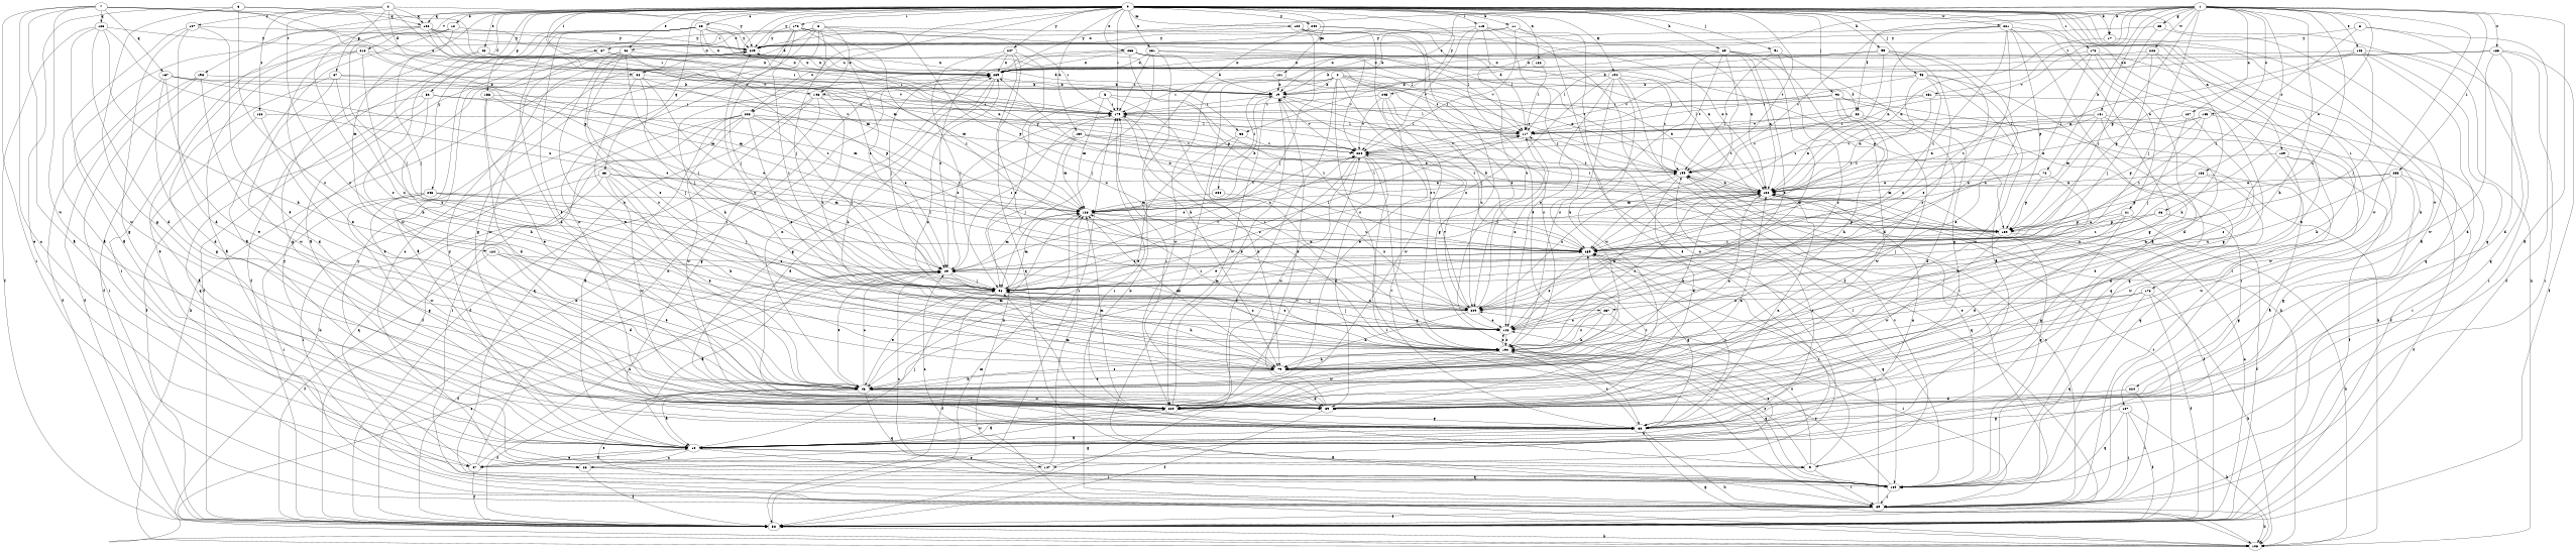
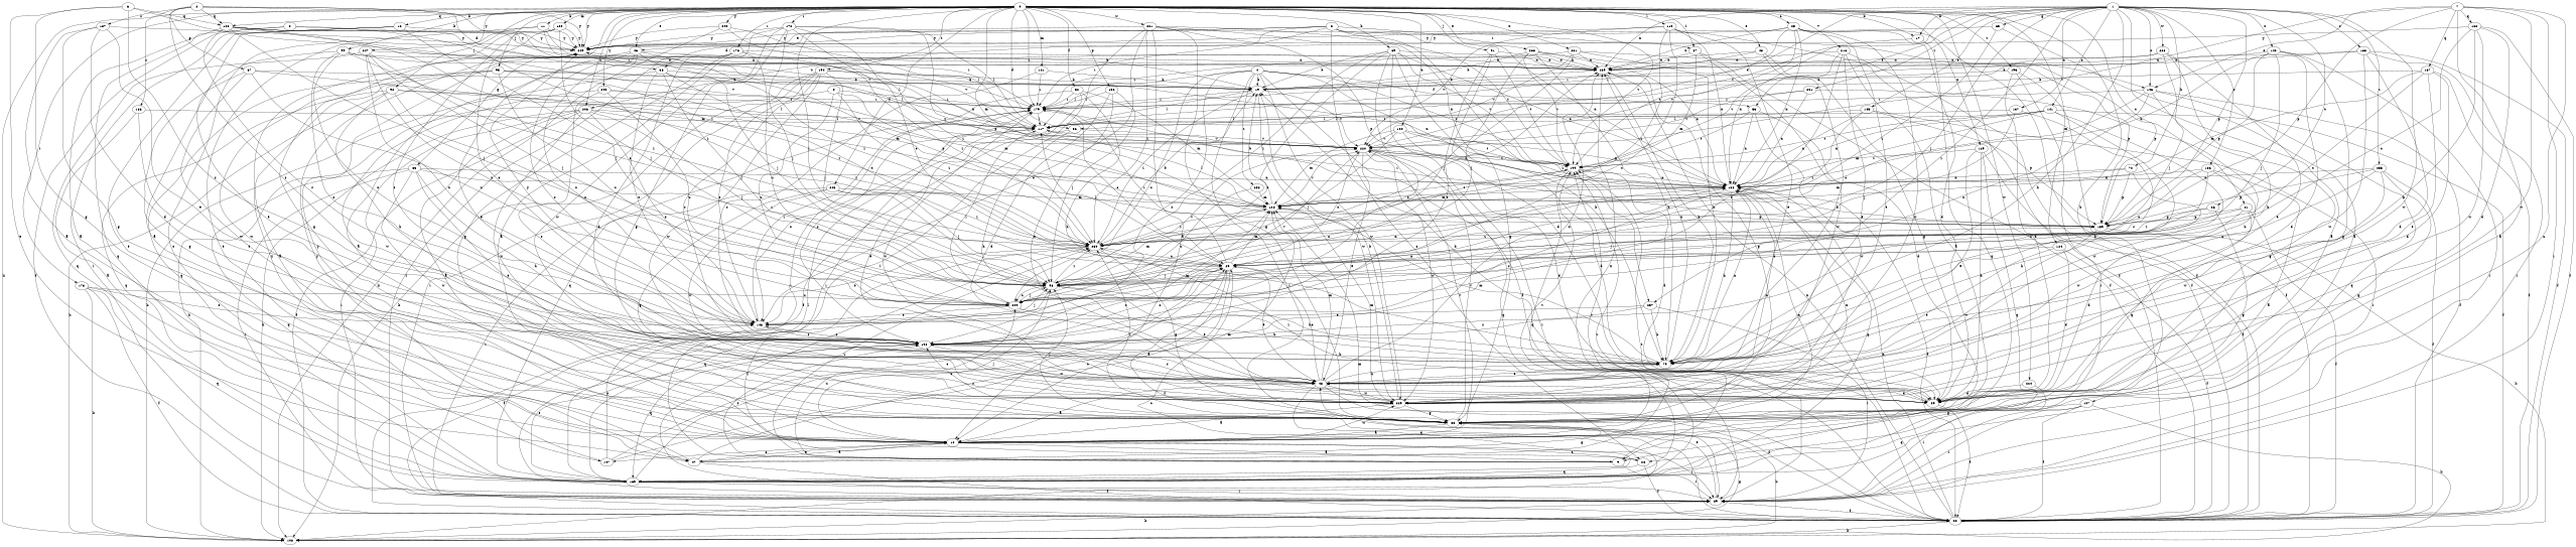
  strict digraph {
    0
    11
    12
    17
    21
    25
    36
    43
    46
    52
    63
    69
    87
    91
    92
    95
    98
    99
    107
    108
    115
    120
    121
    124
    128
    129
    130
-   132
    156
    166
    172
    173
    178
    179
    193
    194
    199
    208
    216
    221
    224
    231
    233
    240
    243
    245
    247
    249
    220
    19
    47
    147
    89
    10
    138
    169
    159
    58
    68
    39
    229
    239
    117
    48
    79
    190
    259
    148
    209
    29
    1
    9
    26
    53
    65
    72
    137
    141
    143
    145
    146
    183
    186
    228
    251
    255
    257
    2
    38
    67
    187
    188
    3
    28
    4
    258
    5
    6
    7
    167
    168
    8
    0 -> 11 [label=b]
    0 -> 12 [label=b]
    0 -> 17 [label=b]
    0 -> 21 [label=c]
    0 -> 25 [label=c]
    0 -> 36 [label=d]
    0 -> 43 [label=e]
    0 -> 46 [label=e]
    0 -> 52 [label=f]
    0 -> 63 [label=g]
    0 -> 69 [label=h]
    0 -> 87 [label=i]
    0 -> 91 [label=j]
    0 -> 92 [label=j]
    0 -> 95 [label=j]
    0 -> 98 [label=j]
    0 -> 99 [label=k]
    0 -> 107 [label=k]
    0 -> 108 [label=k]
    0 -> 115 [label=l]
    0 -> 120 [label=m]
    0 -> 121 [label=m]
    0 -> 124 [label=m]
    0 -> 128 [label=m]
    0 -> 129 [label=n]
    0 -> 130 [label=n]
-   0 -> 132 [label=n]
    0 -> 156 [label=p]
    0 -> 166 [label=q]
    0 -> 172 [label=r]
    0 -> 173 [label=r]
    0 -> 178 [label=r]
    0 -> 179 [label=r]
    0 -> 193 [label=t]
    0 -> 194 [label=t]
    0 -> 199 [label=t]
    0 -> 208 [label=u]
    0 -> 216 [label=v]
    0 -> 221 [label=w]
    0 -> 224 [label=w]
    0 -> 231 [label=x]
    0 -> 233 [label=x]
    0 -> 240 [label=y]
    0 -> 243 [label=y]
    0 -> 245 [label=y]
    0 -> 247 [label=y]
    0 -> 249 [label=y]
    11 -> 249 [label=y]
    11 -> 220 [label=v]
    11 -> 19 [label=b]
    11 -> 47 [label=e]
    11 -> 147 [label=o]
    12 -> 98 [label=j]
    12 -> 249 [label=y]
    12 -> 47 [label=e]
    12 -> 89 [label=i]
    12 -> 10 [label=a]
    17 -> 138 [label=n]
    17 -> 169 [label=q]
    21 -> 98 [label=j]
    21 -> 159 [label=p]
    21 -> 58 [label=f]
    21 -> 68 [label=g]
    21 -> 39 [label=d]
    25 -> 199 [label=t]
    25 -> 249 [label=y]
    25 -> 138 [label=n]
    25 -> 58 [label=f]
    25 -> 39 [label=d]
    25 -> 229 [label=w]
    25 -> 239 [label=x]
    25 -> 117 [label=l]
    25 -> 48 [label=e]
    36 -> 220 [label=v]
    36 -> 48 [label=e]
    36 -> 79 [label=h]
    43 -> 179 [label=r]
    43 -> 68 [label=g]
    43 -> 239 [label=x]
    43 -> 79 [label=h]
    46 -> 98 [label=j]
    46 -> 10 [label=a]
    46 -> 239 [label=x]
    46 -> 48 [label=e]
    46 -> 190 [label=s]
    46 -> 259 [label=z]
    46 -> 148 [label=o]
    52 -> 128 [label=m]
    52 -> 179 [label=r]
    52 -> 169 [label=q]
    52 -> 58 [label=f]
    52 -> 79 [label=h]
    63 -> 89 [label=i]
    63 -> 138 [label=n]
    63 -> 169 [label=q]
    63 -> 229 [label=w]
    63 -> 48 [label=e]
    63 -> 79 [label=h]
    63 -> 259 [label=z]
    69 -> 199 [label=t]
    69 -> 19 [label=b]
    69 -> 138 [label=n]
    69 -> 39 [label=d]
    69 -> 239 [label=x]
    69 -> 79 [label=h]
    69 -> 190 [label=s]
    69 -> 259 [label=z]
    69 -> 148 [label=o]
    87 -> 128 [label=m]
    87 -> 58 [label=f]
    87 -> 229 [label=w]
    87 -> 239 [label=x]
    91 -> 199 [label=t]
    91 -> 68 [label=g]
    91 -> 239 [label=x]
    91 -> 190 [label=s]
    92 -> 108 [label=k]
    92 -> 179 [label=r]
    92 -> 169 [label=q]
    92 -> 117 [label=l]
    92 -> 79 [label=h]
    92 -> 209 [label=u]
    95 -> 19 [label=b]
    95 -> 10 [label=a]
    95 -> 169 [label=q]
    95 -> 229 [label=w]
    95 -> 117 [label=l]
    95 -> 259 [label=z]
    95 -> 209 [label=u]
    98 -> 128 [label=m]
    98 -> 220 [label=v]
    98 -> 138 [label=n]
    98 -> 58 [label=f]
    98 -> 48 [label=e]
    98 -> 79 [label=h]
    98 -> 259 [label=z]
    98 -> 209 [label=u]
    99 -> 239 [label=x]
    99 -> 117 [label=l]
    99 -> 48 [label=e]
    99 -> 190 [label=s]
    99 -> 259 [label=z]
    99 -> 148 [label=o]
    107 -> 108 [label=k]
    107 -> 89 [label=i]
    107 -> 169 [label=q]
    107 -> 58 [label=f]
    107 -> 68 [label=g]
    108 -> 68 [label=g]
    108 -> 29 [label=c]
    115 -> 249 [label=y]
    115 -> 220 [label=v]
    115 -> 138 [label=n]
    115 -> 58 [label=f]
    115 -> 48 [label=e]
    115 -> 259 [label=z]
    115 -> 209 [label=u]
    120 -> 98 [label=j]
    120 -> 249 [label=y]
    120 -> 68 [label=g]
    120 -> 190 [label=s]
    120 -> 148 [label=o]
    121 -> 179 [label=r]
    121 -> 19 [label=b]
    121 -> 190 [label=s]
    124 -> 58 [label=f]
    124 -> 39 [label=d]
    124 -> 48 [label=e]
    124 -> 29 [label=c]
    128 -> 199 [label=t]
    128 -> 220 [label=v]
    128 -> 19 [label=b]
    128 -> 159 [label=p]
    128 -> 117 [label=l]
    128 -> 259 [label=z]
    129 -> 199 [label=t]
    129 -> 169 [label=q]
    129 -> 58 [label=f]
    129 -> 39 [label=d]
    129 -> 48 [label=e]
    130 -> 98 [label=j]
    130 -> 128 [label=m]
    130 -> 199 [label=t]
    130 -> 220 [label=v]
    130 -> 138 [label=n]
    130 -> 39 [label=d]
-   132 -> 117 [label=l]
    156 -> 98 [label=j]
    156 -> 179 [label=r]
    156 -> 39 [label=d]
    156 -> 48 [label=e]
    166 -> 98 [label=j]
    166 -> 128 [label=m]
    166 -> 179 [label=r]
    166 -> 249 [label=y]
    166 -> 220 [label=v]
    166 -> 10 [label=a]
    166 -> 239 [label=x]
    166 -> 190 [label=s]
    172 -> 98 [label=j]
    172 -> 249 [label=y]
    172 -> 10 [label=a]
    172 -> 159 [label=p]
    172 -> 68 [label=g]
    172 -> 229 [label=w]
    172 -> 117 [label=l]
    172 -> 259 [label=z]
    172 -> 29 [label=c]
    173 -> 89 [label=i]
    173 -> 68 [label=g]
    173 -> 39 [label=d]
    173 -> 239 [label=x]
    173 -> 259 [label=z]
    173 -> 209 [label=u]
    178 -> 108 [label=k]
    178 -> 169 [label=q]
    178 -> 58 [label=f]
    178 -> 148 [label=o]
    178 -> 209 [label=u]
    179 -> 117 [label=l]
    179 -> 190 [label=s]
    179 -> 29 [label=c]
    193 -> 19 [label=b]
    193 -> 89 [label=i]
    193 -> 58 [label=f]
    193 -> 39 [label=d]
    194 -> 98 [label=j]
    194 -> 108 [label=k]
    194 -> 199 [label=t]
    194 -> 19 [label=b]
    194 -> 89 [label=i]
    194 -> 229 [label=w]
    194 -> 190 [label=s]
    194 -> 148 [label=o]
    199 -> 138 [label=n]
    199 -> 169 [label=q]
    199 -> 39 [label=d]
    199 -> 209 [label=u]
    208 -> 98 [label=j]
    208 -> 108 [label=k]
    208 -> 89 [label=i]
    208 -> 10 [label=a]
    208 -> 58 [label=f]
    208 -> 229 [label=w]
    208 -> 117 [label=l]
    208 -> 259 [label=z]
    208 -> 148 [label=o]
    216 -> 199 [label=t]
    216 -> 10 [label=a]
    216 -> 58 [label=f]
    216 -> 239 [label=x]
    216 -> 48 [label=e]
    216 -> 190 [label=s]
    221 -> 199 [label=t]
    221 -> 249 [label=y]
    221 -> 89 [label=i]
    221 -> 10 [label=a]
    221 -> 138 [label=n]
    221 -> 159 [label=p]
    221 -> 68 [label=g]
    221 -> 259 [label=z]
    221 -> 148 [label=o]
    224 -> 89 [label=i]
    224 -> 39 [label=d]
    231 -> 98 [label=j]
    231 -> 179 [label=r]
    231 -> 220 [label=v]
    231 -> 159 [label=p]
    231 -> 239 [label=x]
    231 -> 79 [label=h]
    233 -> 98 [label=j]
    233 -> 199 [label=t]
    233 -> 19 [label=b]
    233 -> 138 [label=n]
    233 -> 159 [label=p]
    233 -> 239 [label=x]
    233 -> 79 [label=h]
    240 -> 108 [label=k]
    240 -> 249 [label=y]
    240 -> 138 [label=n]
    240 -> 117 [label=l]
    243 -> 98 [label=j]
    243 -> 128 [label=m]
    243 -> 89 [label=i]
    243 -> 68 [label=g]
    243 -> 229 [label=w]
    243 -> 259 [label=z]
    245 -> 179 [label=r]
    245 -> 220 [label=v]
    245 -> 229 [label=w]
    245 -> 48 [label=e]
    245 -> 209 [label=u]
    247 -> 98 [label=j]
    247 -> 169 [label=q]
    247 -> 239 [label=x]
    247 -> 148 [label=o]
    247 -> 209 [label=u]
    247 -> 29 [label=c]
    249 -> 239 [label=x]
    220 -> 199 [label=t]
    220 -> 89 [label=i]
    220 -> 169 [label=q]
    220 -> 39 [label=d]
    220 -> 229 [label=w]
    220 -> 48 [label=e]
    220 -> 29 [label=c]
    19 -> 179 [label=r]
    19 -> 220 [label=v]
    19 -> 229 [label=w]
    19 -> 117 [label=l]
    19 -> 259 [label=z]
    47 -> 249 [label=y]
    47 -> 10 [label=a]
    47 -> 58 [label=f]
    47 -> 68 [label=g]
    47 -> 239 [label=x]
    47 -> 29 [label=c]
    147 -> 128 [label=m]
    147 -> 249 [label=y]
    147 -> 148 [label=o]
    147 -> 29 [label=c]
    89 -> 108 [label=k]
    89 -> 199 [label=t]
    89 -> 58 [label=f]
    89 -> 48 [label=e]
    89 -> 259 [label=z]
    10 -> 98 [label=j]
    10 -> 199 [label=t]
    10 -> 249 [label=y]
    10 -> 220 [label=v]
    10 -> 47 [label=e]
    10 -> 147 [label=o]
    10 -> 89 [label=i]
    10 -> 138 [label=n]
    10 -> 229 [label=w]
    10 -> 9 [label=a]
    10 -> 28 [label=c]
    138 -> 128 [label=m]
    138 -> 249 [label=y]
    138 -> 169 [label=q]
    138 -> 58 [label=f]
    138 -> 79 [label=h]
    138 -> 190 [label=s]
    169 -> 89 [label=i]
    169 -> 117 [label=l]
    169 -> 190 [label=s]
    169 -> 29 [label=c]
    159 -> 108 [label=k]
    159 -> 179 [label=r]
    159 -> 229 [label=w]
    159 -> 259 [label=z]
    58 -> 108 [label=k]
    58 -> 128 [label=m]
    58 -> 199 [label=t]
    58 -> 138 [label=n]
    58 -> 239 [label=x]
    68 -> 98 [label=j]
    68 -> 108 [label=k]
    68 -> 220 [label=v]
    68 -> 10 [label=a]
    68 -> 138 [label=n]
    68 -> 190 [label=s]
    68 -> 259 [label=z]
-   39 -> 179 [label=r]
+   39 -> 179 [label=w]
    39 -> 19 [label=b]
    39 -> 58 [label=f]
    39 -> 259 [label=z]
    229 -> 128 [label=m]
    229 -> 19 [label=b]
    229 -> 10 [label=a]
    229 -> 138 [label=n]
    229 -> 68 [label=g]
    239 -> 19 [label=b]
    239 -> 68 [label=g]
    239 -> 79 [label=h]
    117 -> 220 [label=v]
    117 -> 148 [label=o]
    48 -> 128 [label=m]
    48 -> 10 [label=a]
    48 -> 169 [label=q]
    48 -> 58 [label=f]
    48 -> 39 [label=d]
    48 -> 229 [label=w]
    48 -> 239 [label=x]
    48 -> 79 [label=h]
    48 -> 190 [label=s]
    48 -> 29 [label=c]
    79 -> 128 [label=m]
    79 -> 138 [label=n]
    79 -> 239 [label=x]
    79 -> 48 [label=e]
    190 -> 128 [label=m]
    190 -> 169 [label=q]
    190 -> 229 [label=w]
    190 -> 79 [label=h]
    190 -> 148 [label=o]
    190 -> 29 [label=c]
    259 -> 19 [label=b]
    259 -> 169 [label=q]
    259 -> 68 [label=g]
    259 -> 239 [label=x]
    259 -> 148 [label=o]
    259 -> 29 [label=c]
    148 -> 98 [label=j]
    148 -> 179 [label=r]
    148 -> 249 [label=y]
    148 -> 138 [label=n]
    148 -> 190 [label=s]
    209 -> 98 [label=j]
    209 -> 220 [label=v]
    209 -> 117 [label=l]
    209 -> 79 [label=h]
    209 -> 148 [label=o]
    29 -> 98 [label=j]
    29 -> 128 [label=m]
    29 -> 179 [label=r]
    29 -> 10 [label=a]
    29 -> 58 [label=f]
    29 -> 117 [label=l]
    29 -> 48 [label=e]
    29 -> 190 [label=s]
    1 -> 17 [label=b]
    1 -> 36 [label=d]
    1 -> 98 [label=j]
    1 -> 220 [label=v]
    1 -> 159 [label=p]
    1 -> 229 [label=w]
    1 -> 239 [label=x]
    1 -> 79 [label=h]
    1 -> 9 [label=a]
    1 -> 26 [label=c]
    1 -> 53 [label=f]
    1 -> 65 [label=g]
    1 -> 72 [label=h]
    1 -> 137 [label=n]
    1 -> 141 [label=o]
    1 -> 143 [label=o]
    1 -> 145 [label=o]
    1 -> 146 [label=o]
    1 -> 183 [label=s]
    1 -> 186 [label=s]
    1 -> 228 [label=w]
    1 -> 251 [label=z]
    1 -> 255 [label=z]
    1 -> 257 [label=z]
    9 -> 179 [label=r]
    9 -> 199 [label=t]
    9 -> 89 [label=i]
    9 -> 190 [label=s]
    9 -> 259 [label=z]
    9 -> 209 [label=u]
    26 -> 159 [label=p]
    26 -> 68 [label=g]
    26 -> 259 [label=z]
    53 -> 199 [label=t]
    53 -> 138 [label=n]
    53 -> 39 [label=d]
    53 -> 229 [label=w]
    53 -> 117 [label=l]
    65 -> 249 [label=y]
    65 -> 10 [label=a]
    65 -> 259 [label=z]
    72 -> 128 [label=m]
    72 -> 138 [label=n]
    72 -> 159 [label=p]
    72 -> 79 [label=h]
    137 -> 98 [label=j]
    137 -> 117 [label=l]
    137 -> 190 [label=s]
    141 -> 128 [label=m]
    141 -> 199 [label=t]
    141 -> 138 [label=n]
    141 -> 58 [label=f]
    141 -> 229 [label=w]
    141 -> 117 [label=l]
    141 -> 79 [label=h]
    143 -> 98 [label=j]
    143 -> 89 [label=i]
    143 -> 138 [label=n]
    143 -> 159 [label=p]
    143 -> 68 [label=g]
    143 -> 39 [label=d]
    143 -> 239 [label=x]
    145 -> 89 [label=i]
    145 -> 138 [label=n]
    145 -> 159 [label=p]
    145 -> 117 [label=l]
    145 -> 259 [label=z]
    146 -> 179 [label=r]
    146 -> 169 [label=q]
    146 -> 58 [label=f]
    146 -> 68 [label=g]
    146 -> 209 [label=u]
    146 -> 29 [label=c]
    183 -> 19 [label=b]
    183 -> 89 [label=i]
    183 -> 58 [label=f]
    183 -> 39 [label=d]
    183 -> 229 [label=w]
    183 -> 239 [label=x]
    186 -> 10 [label=a]
    186 -> 138 [label=n]
    186 -> 229 [label=w]
    186 -> 209 [label=u]
    186 -> 29 [label=c]
    228 -> 98 [label=j]
    228 -> 220 [label=v]
    228 -> 239 [label=x]
    228 -> 48 [label=e]
    228 -> 79 [label=h]
    251 -> 179 [label=r]
    251 -> 220 [label=v]
    251 -> 138 [label=n]
    251 -> 79 [label=h]
    255 -> 138 [label=n]
    255 -> 159 [label=p]
    255 -> 58 [label=f]
    255 -> 68 [label=g]
    255 -> 229 [label=w]
    255 -> 209 [label=u]
    257 -> 89 [label=i]
    257 -> 79 [label=h]
    257 -> 190 [label=s]
    257 -> 148 [label=o]
    2 -> 166 [label=q]
    2 -> 249 [label=y]
    2 -> 220 [label=v]
    2 -> 190 [label=s]
    2 -> 38 [label=d]
    2 -> 67 [label=g]
    2 -> 187 [label=s]
    2 -> 188 [label=s]
    38 -> 98 [label=j]
    38 -> 108 [label=k]
    38 -> 19 [label=b]
    38 -> 159 [label=p]
    38 -> 148 [label=o]
    38 -> 29 [label=c]
    67 -> 128 [label=m]
    67 -> 19 [label=b]
    67 -> 68 [label=g]
    67 -> 229 [label=w]
    67 -> 209 [label=u]
    187 -> 249 [label=y]
    187 -> 10 [label=a]
    187 -> 68 [label=g]
    187 -> 39 [label=d]
    187 -> 48 [label=e]
    188 -> 10 [label=a]
    188 -> 117 [label=l]
    188 -> 48 [label=e]
    3 -> 46 [label=e]
    3 -> 87 [label=i]
    3 -> 179 [label=r]
    3 -> 208 [label=u]
    3 -> 138 [label=n]
    3 -> 146 [label=o]
    3 -> 257 [label=z]
    3 -> 38 [label=d]
    3 -> 28 [label=c]
    28 -> 179 [label=r]
    28 -> 169 [label=q]
    28 -> 58 [label=f]
    4 -> 199 [label=t]
    4 -> 19 [label=b]
    4 -> 89 [label=i]
    4 -> 138 [label=n]
    4 -> 58 [label=f]
    4 -> 229 [label=w]
    4 -> 117 [label=l]
    4 -> 190 [label=s]
    4 -> 209 [label=u]
    4 -> 53 [label=f]
    4 -> 258 [label=z]
    258 -> 128 [label=m]
    258 -> 209 [label=u]
    5 -> 108 [label=k]
    5 -> 128 [label=m]
    5 -> 179 [label=r]
    5 -> 259 [label=z]
    5 -> 209 [label=u]
    6 -> 166 [label=q]
    6 -> 179 [label=r]
    6 -> 47 [label=e]
    6 -> 68 [label=g]
    6 -> 190 [label=s]
    7 -> 220 [label=v]
    7 -> 89 [label=i]
    7 -> 159 [label=p]
    7 -> 229 [label=w]
    7 -> 9 [label=a]
    7 -> 146 [label=o]
    7 -> 28 [label=c]
    7 -> 167 [label=q]
    7 -> 168 [label=q]
    167 -> 128 [label=m]
    167 -> 19 [label=b]
    167 -> 58 [label=f]
    167 -> 39 [label=d]
    167 -> 48 [label=e]
    167 -> 29 [label=c]
    168 -> 249 [label=y]
    168 -> 58 [label=f]
    168 -> 39 [label=d]
    168 -> 229 [label=w]
    168 -> 79 [label=h]
    168 -> 29 [label=c]
    8 -> 249 [label=y]
    8 -> 169 [label=q]
    8 -> 58 [label=f]
    8 -> 259 [label=z]
  }
